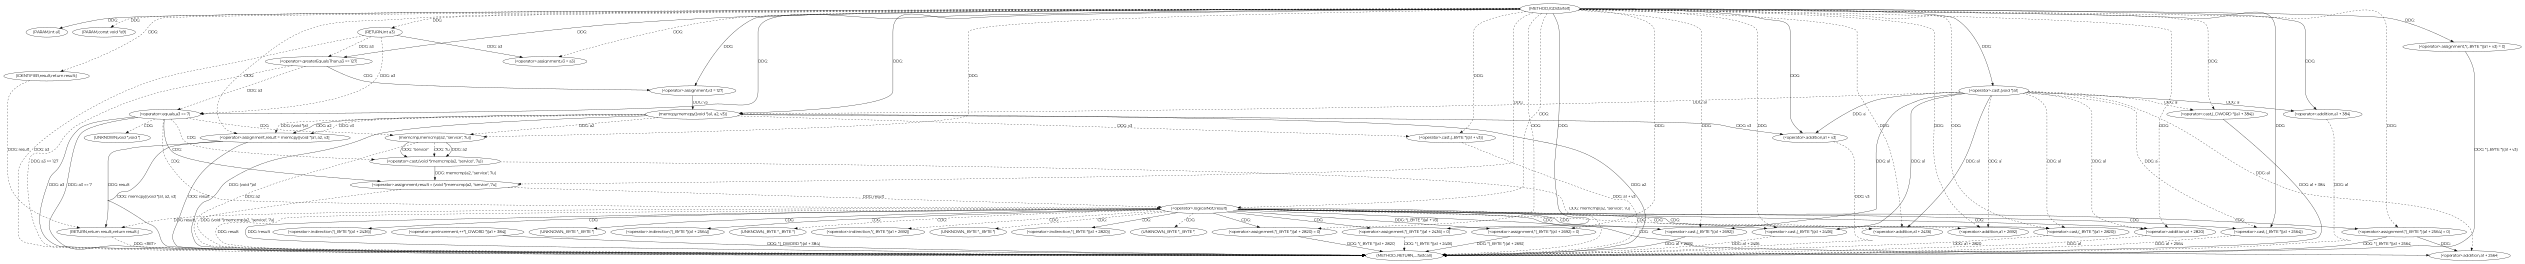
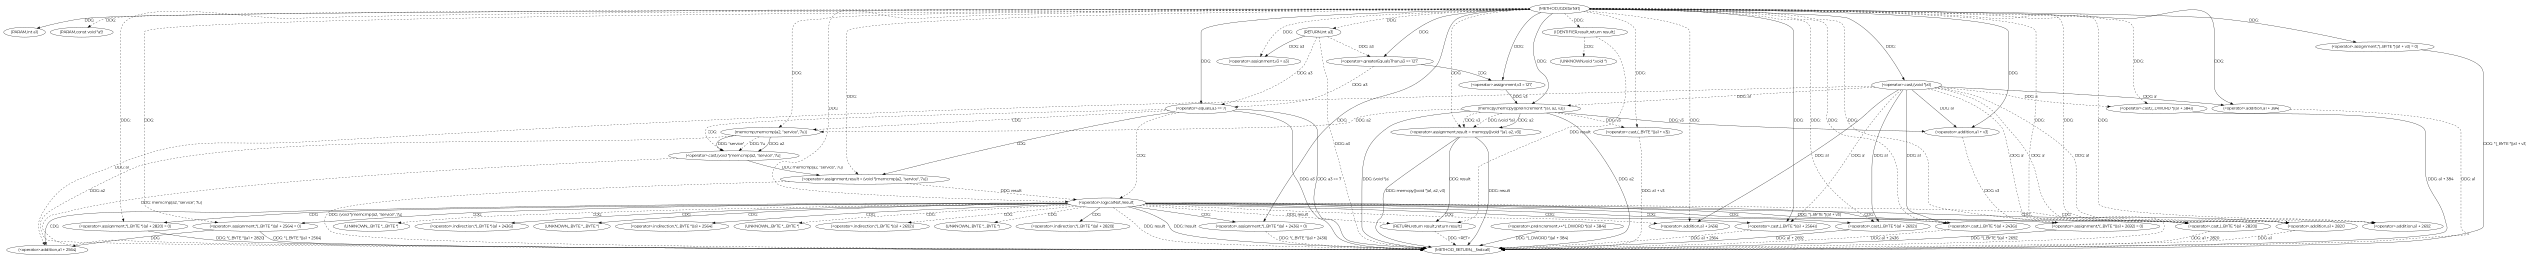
  digraph {
    fontname=Montserrat
    node [fontname=Montserrat]
    edge [fontname=Montserrat style=dashed]
    n1 [label="(METHOD,IGDstartelt)"]
    n2 [label="(PARAM,int a1)"]
    n3 [label="(PARAM,const void *a9)"]
    n4 [label="(RETURN,int a3)"]
    n5 [label="(<operator>.assignment,v3 = a3)"]
    n6 [label="(<operator>.greaterEqualsThan,a3 >= 127)"]
    n7 [label="(<operator>.assignment,v3 = 127)"]
    n8 [label="(<operator>.assignment,result = memcpy((void *)a1, a2, v3))"]
-   n9 [label="(memcpy,memcpy((void *)a1, a2, v3))"]
+   n9 [label="(memcpy,memcpy((preIncrement *)a1, a2, v3))"]
    n10 [label="(<operator>.cast,(void *)a1)"]
    n11 [label="(<operator>.assignment,*(_BYTE *)(a1 + v3) = 0)"]
    n12 [label="(<operator>.cast,(_BYTE *)(a1 + v3))"]
    n13 [label="(<operator>.addition,a1 + v3)"]
    n14 [label="(<operator>.cast,(_DWORD *)(a1 + 384))"]
    n15 [label="(<operator>.addition,a1 + 384)"]
    n16 [label="(<operator>.equals,a3 == 7)"]
    n17 [label="(<operator>.assignment,result = (void *)memcmp(a2, \"service\", 7u))"]
    n18 [label="(memcmp,memcmp(a2, \"service\", 7u))"]
    n19 [label="(<operator>.logicalNot,!result)"]
    n20 [label="(<operator>.assignment,*(_BYTE *)(a1 + 2436) = 0)"]
    n21 [label="(<operator>.cast,(_BYTE *)(a1 + 2436))"]
    n22 [label="(<operator>.addition,a1 + 2436)"]
    n23 [label="(<operator>.assignment,*(_BYTE *)(a1 + 2564) = 0)"]
    n24 [label="(<operator>.cast,(_BYTE *)(a1 + 2564))"]
    n25 [label="(<operator>.assignment,*(_BYTE *)(a1 + 2692) = 0)"]
    n26 [label="(<operator>.cast,(_BYTE *)(a1 + 2692))"]
    n27 [label="(<operator>.addition,a1 + 2692)"]
    n28 [label="(<operator>.assignment,*(_BYTE *)(a1 + 2820) = 0)"]
    n29 [label="(<operator>.cast,(_BYTE *)(a1 + 2820))"]
    n30 [label="(<operator>.addition,a1 + 2820)"]
    n31 [label="(IDENTIFIER,result,return result;)"]
    n32 [label="(METHOD_RETURN,__fastcall)"]
    n33 [label="(RETURN,return result;,return result;)"]
    n34 [label="(<operator>.addition,a1 + 2564)"]
    n35 [label="(<operator>.cast,(void *)memcmp(a2, \"service\", 7u))"]
    n36 [label="(UNKNOWN,void *,void *)"]
    n37 [label="(<operator>.indirection,*(_BYTE *)(a1 + 2436))"]
    n38 [label="(UNKNOWN,_BYTE *,_BYTE *)"]
    n39 [label="(<operator>.indirection,*(_BYTE *)(a1 + 2564))"]
    n40 [label="(UNKNOWN,_BYTE *,_BYTE *)"]
    n41 [label="(<operator>.indirection,*(_BYTE *)(a1 + 2692))"]
    n42 [label="(UNKNOWN,_BYTE *,_BYTE *)"]
    n43 [label="(<operator>.indirection,*(_BYTE *)(a1 + 2820))"]
    n44 [label="(UNKNOWN,_BYTE *,_BYTE *)"]
    n45 [label="(<operator>.preIncrement,++*(_DWORD *)(a1 + 384))"]
    n1 -> n2 [label="DDG: " style=solid]
    n1 -> n3 [label="DDG: "]
    n1 -> n4 [label="DDG: "]
    n1 -> n5 [label="DDG: "]
    n1 -> n6 [label="DDG: " style=solid]
    n1 -> n7 [label="DDG: " style=solid]
    n1 -> n8 [label="DDG: "]
    n1 -> n9 [label="DDG: " style=solid]
    n1 -> n10 [label="DDG: " style=solid]
    n1 -> n11 [label="DDG: " style=solid]
    n1 -> n12 [label="DDG: "]
    n1 -> n13 [label="DDG: " style=solid]
    n1 -> n14 [label="DDG: "]
    n1 -> n15 [label="DDG: " style=solid]
    n1 -> n16 [label="DDG: " style=solid]
    n1 -> n17 [label="DDG: "]
    n1 -> n18 [label="DDG: "]
    n1 -> n19 [label="DDG: "]
    n1 -> n20 [label="DDG: " style=solid]
    n1 -> n21 [label="DDG: "]
    n1 -> n22 [label="DDG: "]
    n1 -> n23 [label="DDG: "]
    n1 -> n24 [label="DDG: " style=solid]
    n1 -> n25 [label="DDG: "]
    n1 -> n26 [label="DDG: "]
    n1 -> n27 [label="DDG: "]
    n1 -> n28 [label="DDG: "]
    n1 -> n29 [label="DDG: "]
    n1 -> n30 [label="DDG: "]
    n1 -> n31 [label="DDG: "]
    n4 -> n5 [label="DDG: a3" style=solid]
    n4 -> n6 [label="DDG: a3"]
    n4 -> n16 [label="DDG: a3"]
    n4 -> n32 [label="DDG: a3"]
    n6 -> n7 [label="CDG: " style=solid]
    n6 -> n16 [label="DDG: a3"]
-   n6 -> n32 [label="DDG: a3 >= 127"]
    n7 -> n9 [label="DDG: v3" style=solid]
    n8 -> n32 [label="DDG: memcpy((void *)a1, a2, v3)" style=solid]
    n8 -> n32 [label="DDG: result" style=solid]
    n8 -> n33 [label="DDG: result" style=solid]
    n9 -> n8 [label="DDG: (void *)a1"]
    n9 -> n8 [label="DDG: a2" style=solid]
    n9 -> n8 [label="DDG: v3"]
    n9 -> n12 [label="DDG: v3"]
    n9 -> n13 [label="DDG: v3" style=solid]
    n9 -> n18 [label="DDG: a2"]
    n9 -> n32 [label="DDG: (void *)a1" style=solid]
    n9 -> n32 [label="DDG: a2" style=solid]
    n10 -> n9 [label="DDG: a1"]
    n10 -> n13 [label="DDG: a1" style=solid]
    n10 -> n14 [label="DDG: a1"]
    n10 -> n15 [label="DDG: a1" style=solid]
    n10 -> n21 [label="DDG: a1" style=solid]
    n10 -> n22 [label="DDG: a1" style=solid]
    n10 -> n24 [label="DDG: a1"]
    n10 -> n26 [label="DDG: a1" style=solid]
    n10 -> n27 [label="DDG: a1"]
    n10 -> n29 [label="DDG: a1"]
    n10 -> n30 [label="DDG: a1"]
    n10 -> n34 [label="DDG: a1"]
    n11 -> n32 [label="DDG: *(_BYTE *)(a1 + v3)" style=solid]
    n12 -> n32 [label="DDG: a1 + v3"]
    n13 -> n32 [label="DDG: v3"]
    n14 -> n32 [label="DDG: a1 + 384" style=solid]
    n15 -> n32 [label="DDG: a1"]
    n16 -> n17 [label="CDG: " style=solid]
    n16 -> n18 [label="CDG: "]
    n16 -> n19 [label="CDG: "]
    n16 -> n32 [label="DDG: a3 == 7" style=solid]
    n16 -> n32 [label="DDG: a3" style=solid]
    n16 -> n35 [label="CDG: "]
-   n16 -> n36 [label="CDG: "]
+   n31 -> n36 [label="CDG: "]
    n17 -> n19 [label="DDG: result"]
    n17 -> n32 [label="DDG: (void *)memcmp(a2, \"service\", 7u)"]
    n18 -> n32 [label="DDG: a2"]
    n18 -> n35 [label="DDG: a2" style=solid]
    n18 -> n35 [label="DDG: \"service\"" style=solid]
    n18 -> n35 [label="DDG: 7u"]
    n19 -> n20 [label="CDG: " style=solid]
    n19 -> n21 [label="CDG: " style=solid]
    n19 -> n22 [label="CDG: "]
    n19 -> n23 [label="CDG: " style=solid]
    n19 -> n24 [label="CDG: " style=solid]
    n19 -> n25 [label="DDG: *(_BYTE *)(a1 + v3)" style=solid]
    n19 -> n26 [label="CDG: " style=solid]
    n19 -> n27 [label="CDG: "]
    n19 -> n28 [label="CDG: " style=solid]
    n19 -> n29 [label="CDG: " style=solid]
    n19 -> n30 [label="CDG: " style=solid]
    n19 -> n32 [label="DDG: result"]
    n19 -> n32 [label="DDG: !result" style=solid]
    n19 -> n33 [label="DDG: result"]
    n19 -> n34 [label="CDG: " style=solid]
    n19 -> n37 [label="CDG: " style=solid]
    n19 -> n38 [label="CDG: " style=solid]
    n19 -> n39 [label="CDG: " style=solid]
    n19 -> n40 [label="CDG: "]
    n19 -> n41 [label="CDG: "]
    n19 -> n42 [label="CDG: "]
    n19 -> n43 [label="CDG: " style=solid]
    n19 -> n44 [label="CDG: "]
    n20 -> n32 [label="DDG: *(_BYTE *)(a1 + 2436)"]
    n21 -> n32 [label="DDG: a1 + 2436"]
    n23 -> n32 [label="DDG: *(_BYTE *)(a1 + 2564)" style=solid]
    n23 -> n34 [label="DDG: " style=solid]
    n24 -> n32 [label="DDG: a1 + 2564"]
    n25 -> n32 [label="DDG: *(_BYTE *)(a1 + 2692)" style=solid]
    n26 -> n32 [label="DDG: a1 + 2692" style=solid]
    n28 -> n32 [label="DDG: *(_BYTE *)(a1 + 2820)" style=solid]
    n29 -> n32 [label="DDG: a1 + 2820"]
    n30 -> n32 [label="DDG: a1"]
    n31 -> n33 [label="DDG: result"]
    n33 -> n32 [label="DDG: <RET>"]
    n35 -> n17 [label="DDG: memcmp(a2, \"service\", 7u)" style=solid]
    n35 -> n32 [label="DDG: memcmp(a2, \"service\", 7u)"]
    n45 -> n32 [label="DDG: *(_DWORD *)(a1 + 384)" style=solid]
  }
